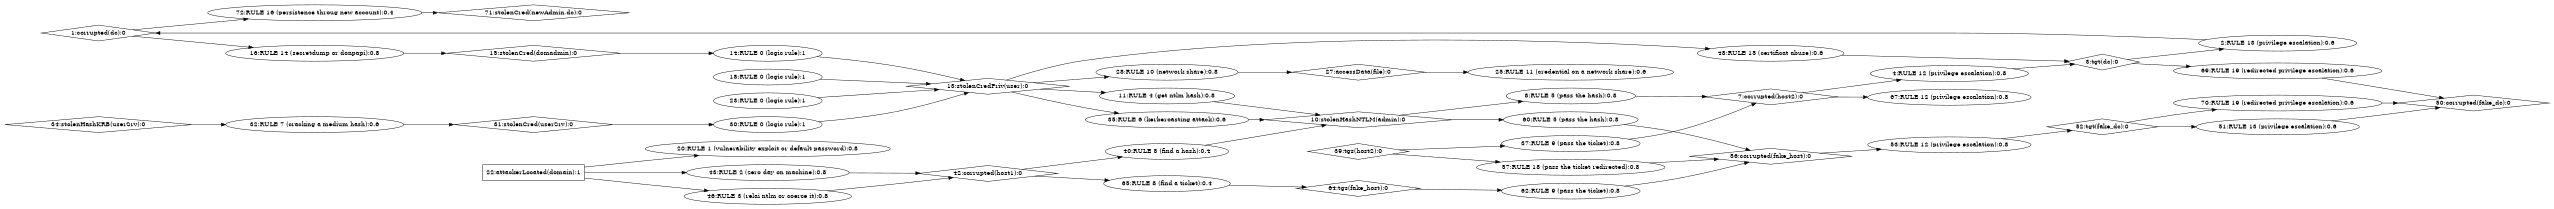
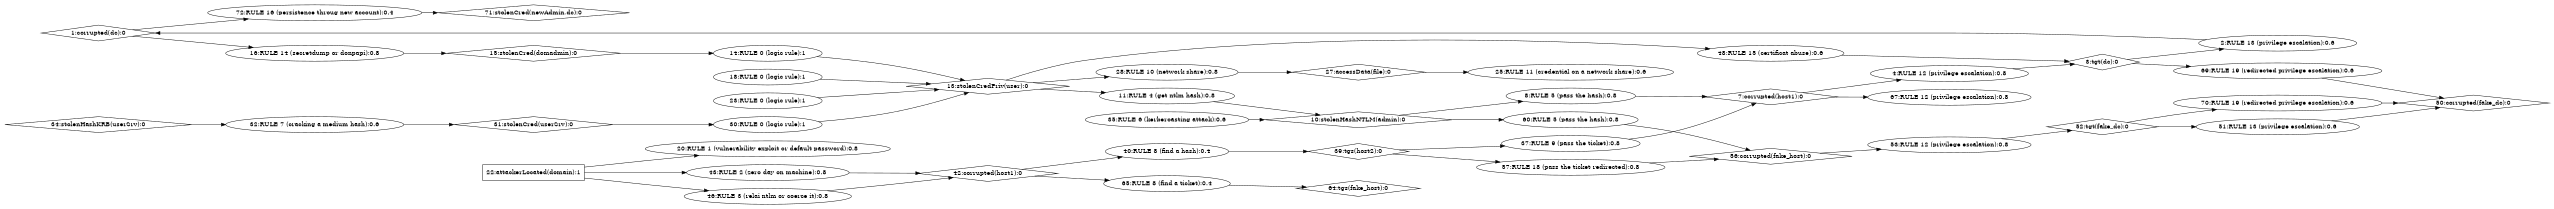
  strict digraph {
    rankdir=LR
    node [CVE=null shape=ellipse]
    edge [color=black]
    n1 [label="1:corrupted(dc):0" shape=diamond]
    n2 [CVE=cve label="16:RULE 14 (secretdump or donpapi):0.8"]
    n3 [CVE=cve label="72:RULE 16 (persistence throug new account):0.4"]
    n4 [label="15:stolenCred(domadmin):0" shape=diamond]
    n5 [label="71:stolenCred(newAdmin,dc):0" shape=diamond]
    n6 [label="2:RULE 13 (privilege escalation):0.6"]
    n7 [label="3:tgt(dc):0" shape=diamond]
    n8 [label="69:RULE 19 (redirected privilege escalation):0.6"]
    n9 [label="50:corrupted(fake_dc):0" shape=diamond]
    n10 [CVE=non_constraint_delegation label="4:RULE 12 (privilege escalation):0.8"]
-   n11 [label="7:corrupted(host2):0" shape=diamond]
+   n11 [label="7:corrupted(host1):0" shape=diamond]
    n12 [CVE=asks_kerberos_ticket label="67:RULE 12 (privilege escalation):0.8"]
    n13 [CVE=cve label="8:RULE 5 (pass the hash):0.8"]
    n14 [label="10:stolenHashNTLM(admin):0" shape=diamond]
    n15 [CVE=cve label="60:RULE 5 (pass the hash):0.8"]
    n16 [label="56:corrupted(fake_host):0" shape=diamond]
    n17 [CVE=ntlm_hash label="11:RULE 4 (get ntlm hash):0.8"]
    n18 [label="13:stolenCredPriv(user):0" shape=diamond]
    n19 [CVE=shares label="28:RULE 10 (network share):0.8"]
    n20 [CVE=kerberoasting label="35:RULE 6 (kerberoasting attack):0.6"]
    n21 [CVE=cve label="48:RULE 15 (certificat abuse):0.6"]
    n22 [label="27:accessData(file):0" shape=diamond]
    n23 [label="14:RULE 0 (logic rule):1"]
    n24 [label="18:RULE 0 (logic rule):1"]
    n25 [CVE=bad_password label="20:RULE 1 (vulnerability exploit or default password):0.8"]
    n26 [label="22:attackerLocated(domain):1" shape=box]
    n27 [CVE=zero_day label="43:RULE 2 (zero day on machine):0.8"]
    n28 [CVE=ntlm_bot label="46:RULE 3 (relai ntlm or coerce it):0.8"]
    n29 [label="42:corrupted(host1):0" shape=diamond]
    n30 [label="23:RULE 0 (logic rule):1"]
    n31 [CVE=clear_password label="25:RULE 11 (credential on a network share):0.6"]
    n32 [label="30:RULE 0 (logic rule):1"]
    n33 [label="31:stolenCred(userSrv):0" shape=diamond]
    n34 [CVE=cracking label="32:RULE 7 (cracking a medium hash):0.6"]
    n35 [label="34:stolenHashKRB(userSrv):0" shape=diamond]
    n36 [CVE=ptt label="37:RULE 9 (pass the ticket):0.8"]
    n37 [label="39:tgs(host2):0" shape=diamond]
    n38 [CVE=ptt label="57:RULE 18 (pass the ticket redirected):0.8"]
    n39 [CVE=tgs label="40:RULE 8 (find a hash):0.4"]
    n40 [CVE=tgs label="65:RULE 8 (find a ticket):0.4"]
    n41 [label="64:tgs(fake_host):0" shape=diamond]
    n42 [label="51:RULE 13 (privilege escalation):0.6"]
    n43 [label="52:tgt(fake_dc):0" shape=diamond]
    n44 [label="70:RULE 19 (redirected privilege escalation):0.6"]
    n45 [CVE=non_constraint_delegation label="53:RULE 12 (privilege escalation):0.8"]
-   n46 [CVE=ptt label="62:RULE 9 (pass the ticket):0.8"]
    n1 -> n2
    n1 -> n3
    n2 -> n4
    n3 -> n5
    n4 -> n23
    n6 -> n1
    n7 -> n6
    n7 -> n8
    n8 -> n9
    n10 -> n7
    n11 -> n10
    n11 -> n12
    n13 -> n11
    n14 -> n13
    n14 -> n15
    n15 -> n16
    n16 -> n45
    n17 -> n14
    n18 -> n17
    n18 -> n19
-   n18 -> n20
    n18 -> n21
    n19 -> n22
    n20 -> n14
    n21 -> n7
    n22 -> n31
    n23 -> n18
    n24 -> n18
    n26 -> n25
    n26 -> n27
    n26 -> n28
    n27 -> n29
    n28 -> n29
    n29 -> n39
    n29 -> n40
    n30 -> n18
    n32 -> n18
    n33 -> n32
    n34 -> n33
    n35 -> n34
    n36 -> n11
    n37 -> n36
    n37 -> n38
    n38 -> n16
-   n39 -> n14
+   n39 -> n37
    n40 -> n41
-   n41 -> n46
    n42 -> n9
    n43 -> n42
    n43 -> n44
    n44 -> n9
    n45 -> n43
-   n46 -> n16
  }
